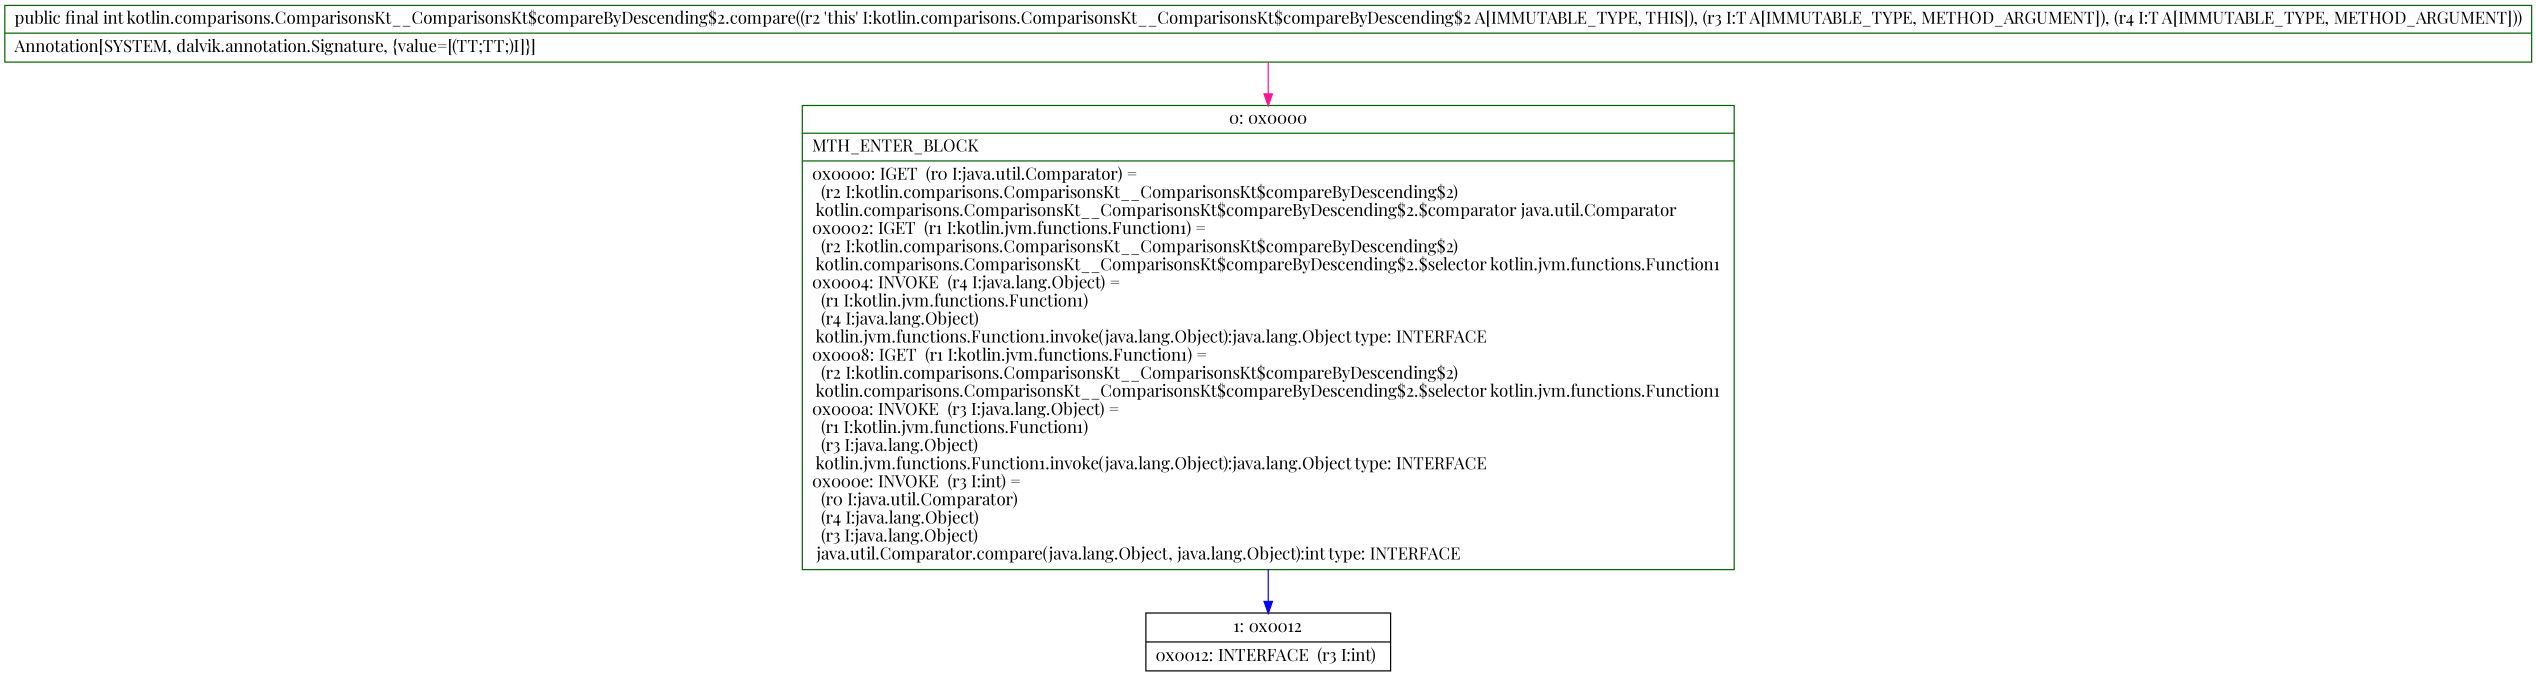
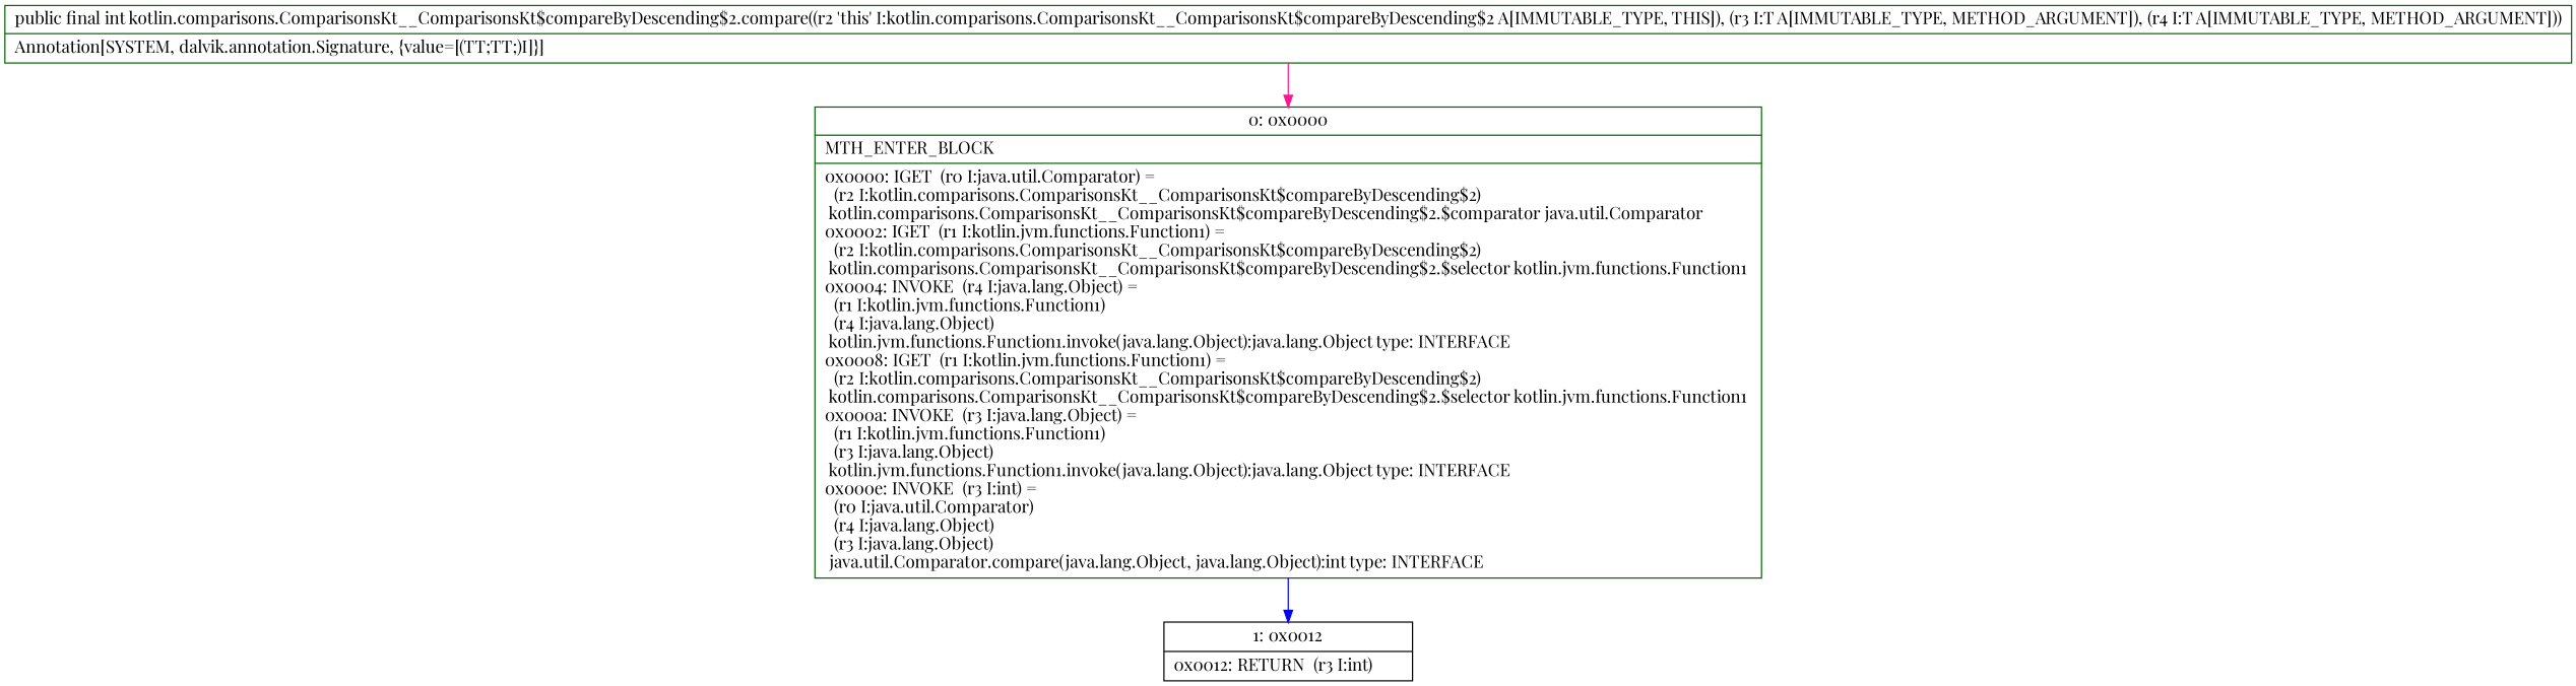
  digraph {
    fontname="Playfair Display"
    node [shape=record color=darkgreen fontname="Playfair Display"]
    edge [fontname="Playfair Display"]
    n1 [label="{0\:\ 0x0000|MTH_ENTER_BLOCK\l|0x0000: IGET  (r0 I:java.util.Comparator) = \l  (r2 I:kotlin.comparisons.ComparisonsKt__ComparisonsKt$compareByDescending$2)\l kotlin.comparisons.ComparisonsKt__ComparisonsKt$compareByDescending$2.$comparator java.util.Comparator \l0x0002: IGET  (r1 I:kotlin.jvm.functions.Function1) = \l  (r2 I:kotlin.comparisons.ComparisonsKt__ComparisonsKt$compareByDescending$2)\l kotlin.comparisons.ComparisonsKt__ComparisonsKt$compareByDescending$2.$selector kotlin.jvm.functions.Function1 \l0x0004: INVOKE  (r4 I:java.lang.Object) = \l  (r1 I:kotlin.jvm.functions.Function1)\l  (r4 I:java.lang.Object)\l kotlin.jvm.functions.Function1.invoke(java.lang.Object):java.lang.Object type: INTERFACE \l0x0008: IGET  (r1 I:kotlin.jvm.functions.Function1) = \l  (r2 I:kotlin.comparisons.ComparisonsKt__ComparisonsKt$compareByDescending$2)\l kotlin.comparisons.ComparisonsKt__ComparisonsKt$compareByDescending$2.$selector kotlin.jvm.functions.Function1 \l0x000a: INVOKE  (r3 I:java.lang.Object) = \l  (r1 I:kotlin.jvm.functions.Function1)\l  (r3 I:java.lang.Object)\l kotlin.jvm.functions.Function1.invoke(java.lang.Object):java.lang.Object type: INTERFACE \l0x000e: INVOKE  (r3 I:int) = \l  (r0 I:java.util.Comparator)\l  (r4 I:java.lang.Object)\l  (r3 I:java.lang.Object)\l java.util.Comparator.compare(java.lang.Object, java.lang.Object):int type: INTERFACE \l}"]
-   n2 [label="{1\:\ 0x0012|0x0012: INTERFACE  (r3 I:int) \l}" color=black]
+   n2 [label="{1\:\ 0x0012|0x0012: RETURN  (r3 I:int) \l}" color=black]
    n3 [label="{public final int kotlin.comparisons.ComparisonsKt__ComparisonsKt$compareByDescending$2.compare((r2 'this' I:kotlin.comparisons.ComparisonsKt__ComparisonsKt$compareByDescending$2 A[IMMUTABLE_TYPE, THIS]), (r3 I:T A[IMMUTABLE_TYPE, METHOD_ARGUMENT]), (r4 I:T A[IMMUTABLE_TYPE, METHOD_ARGUMENT]))  | Annotation[SYSTEM, dalvik.annotation.Signature, \{value=[(TT;TT;)I]\}]\l}"]
    n1 -> n2 [color=blue]
    n3 -> n1 [color=deeppink]
  }
